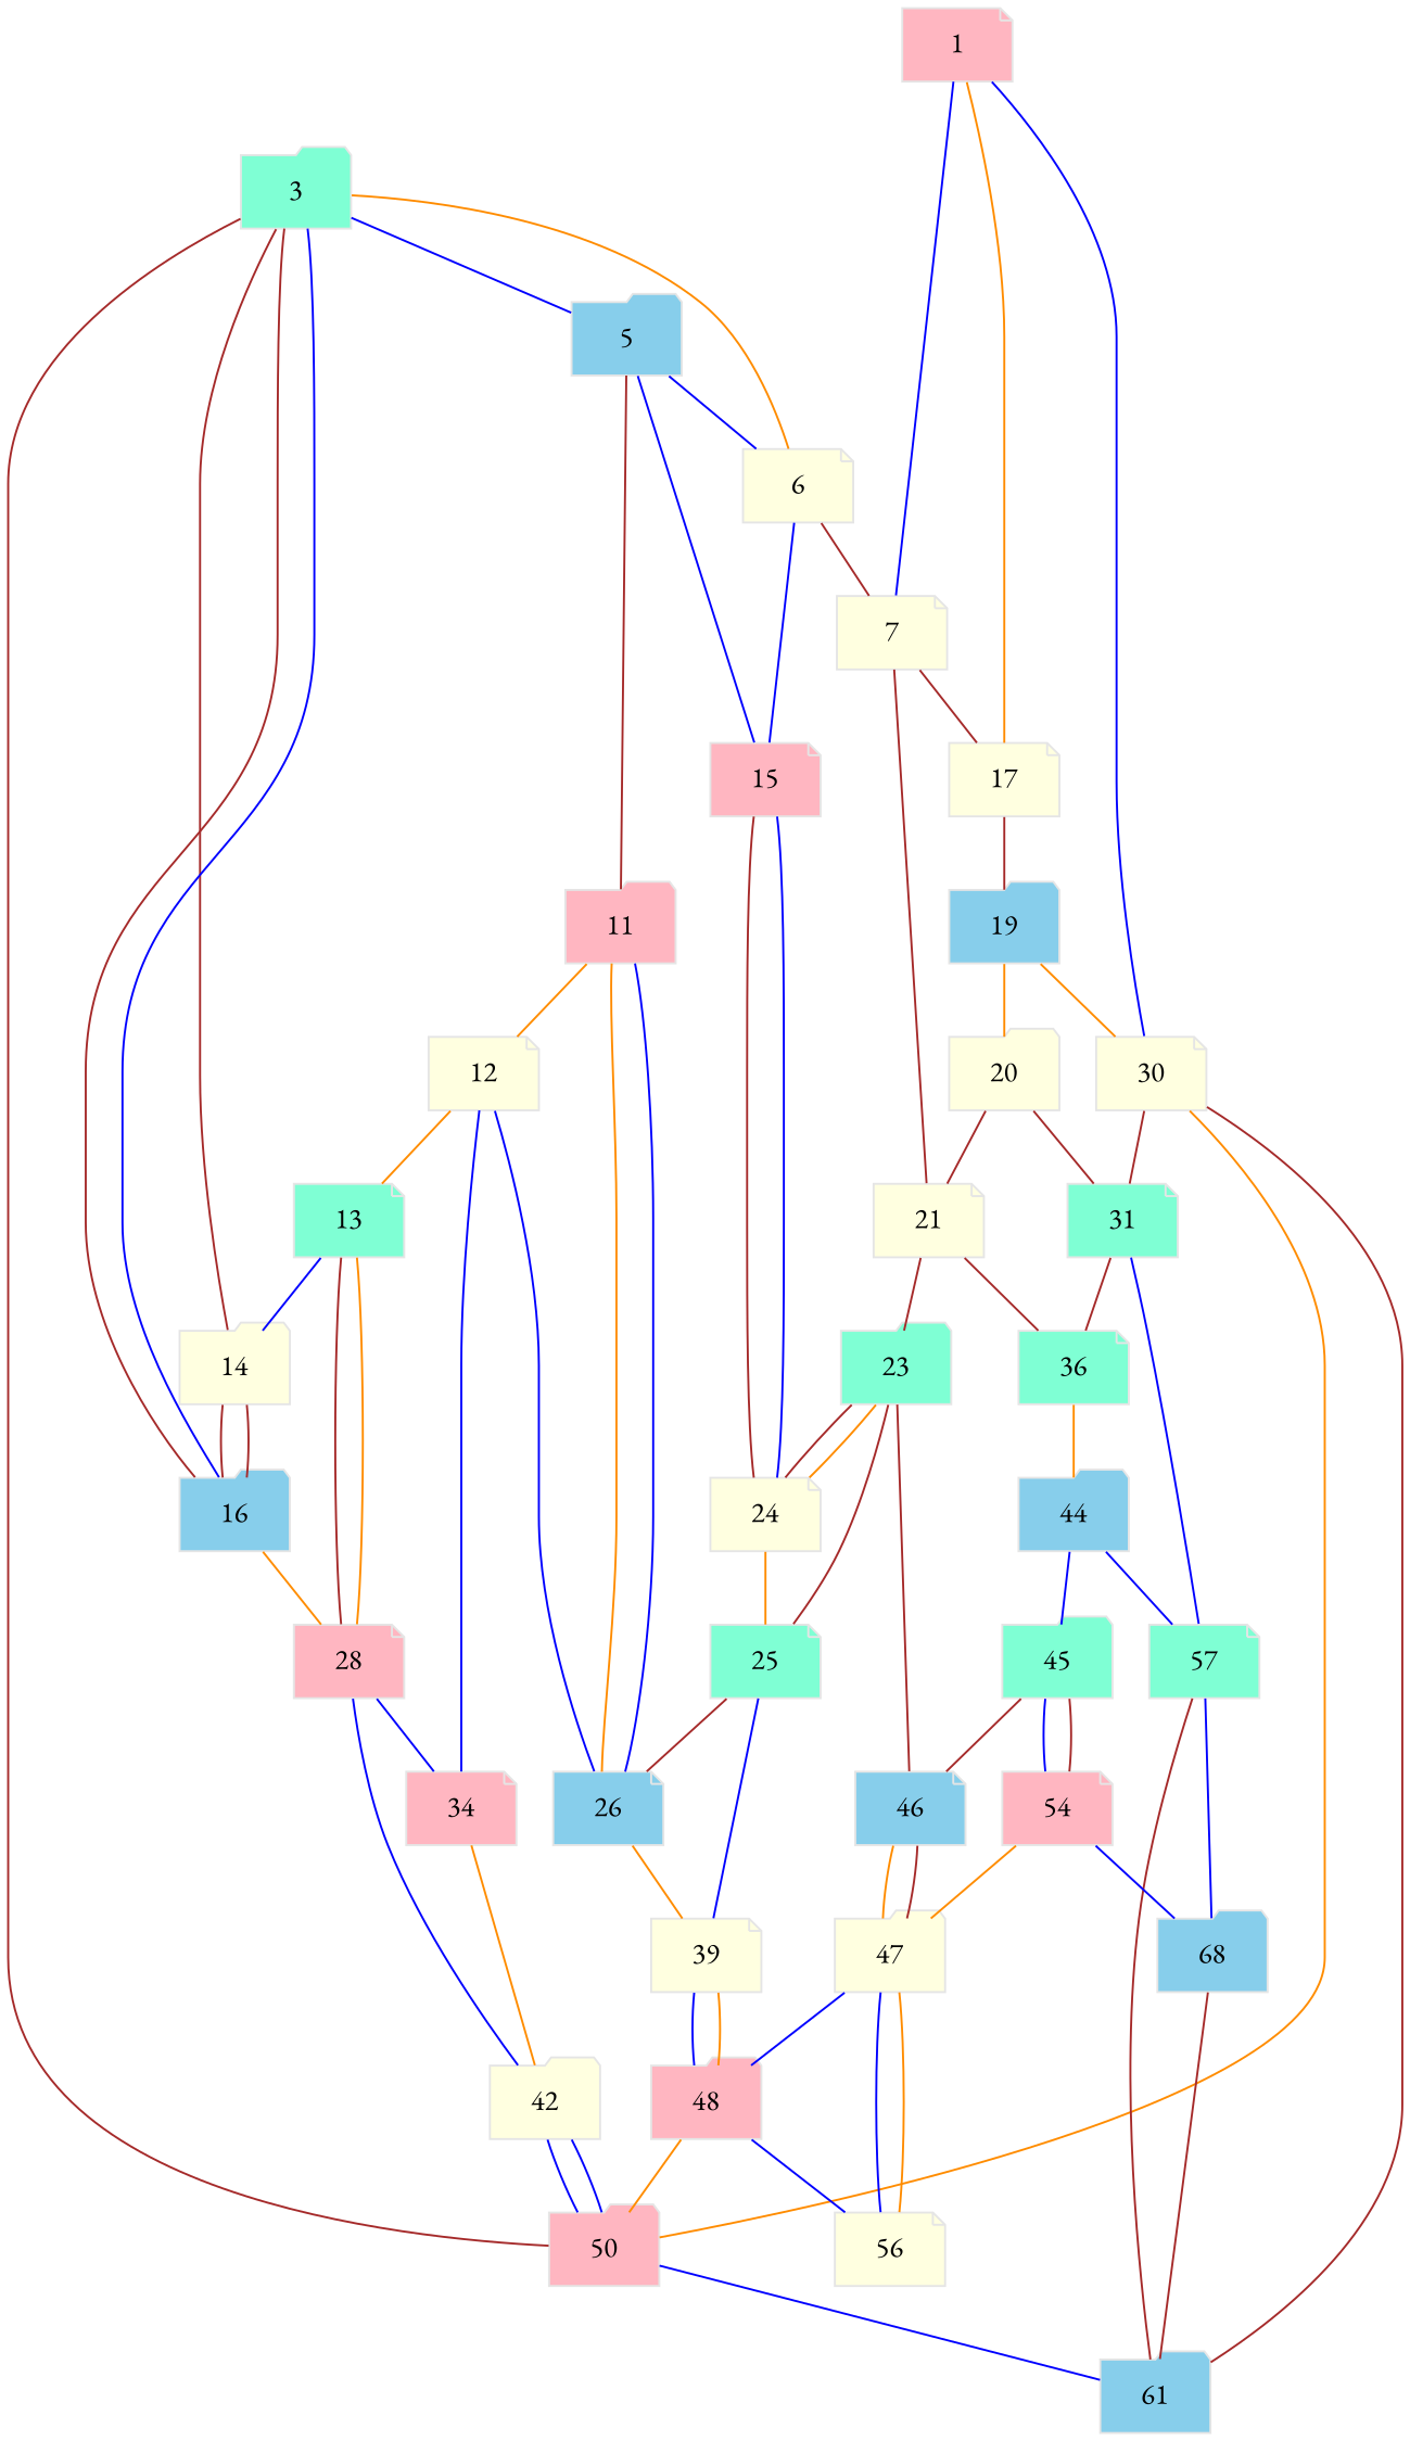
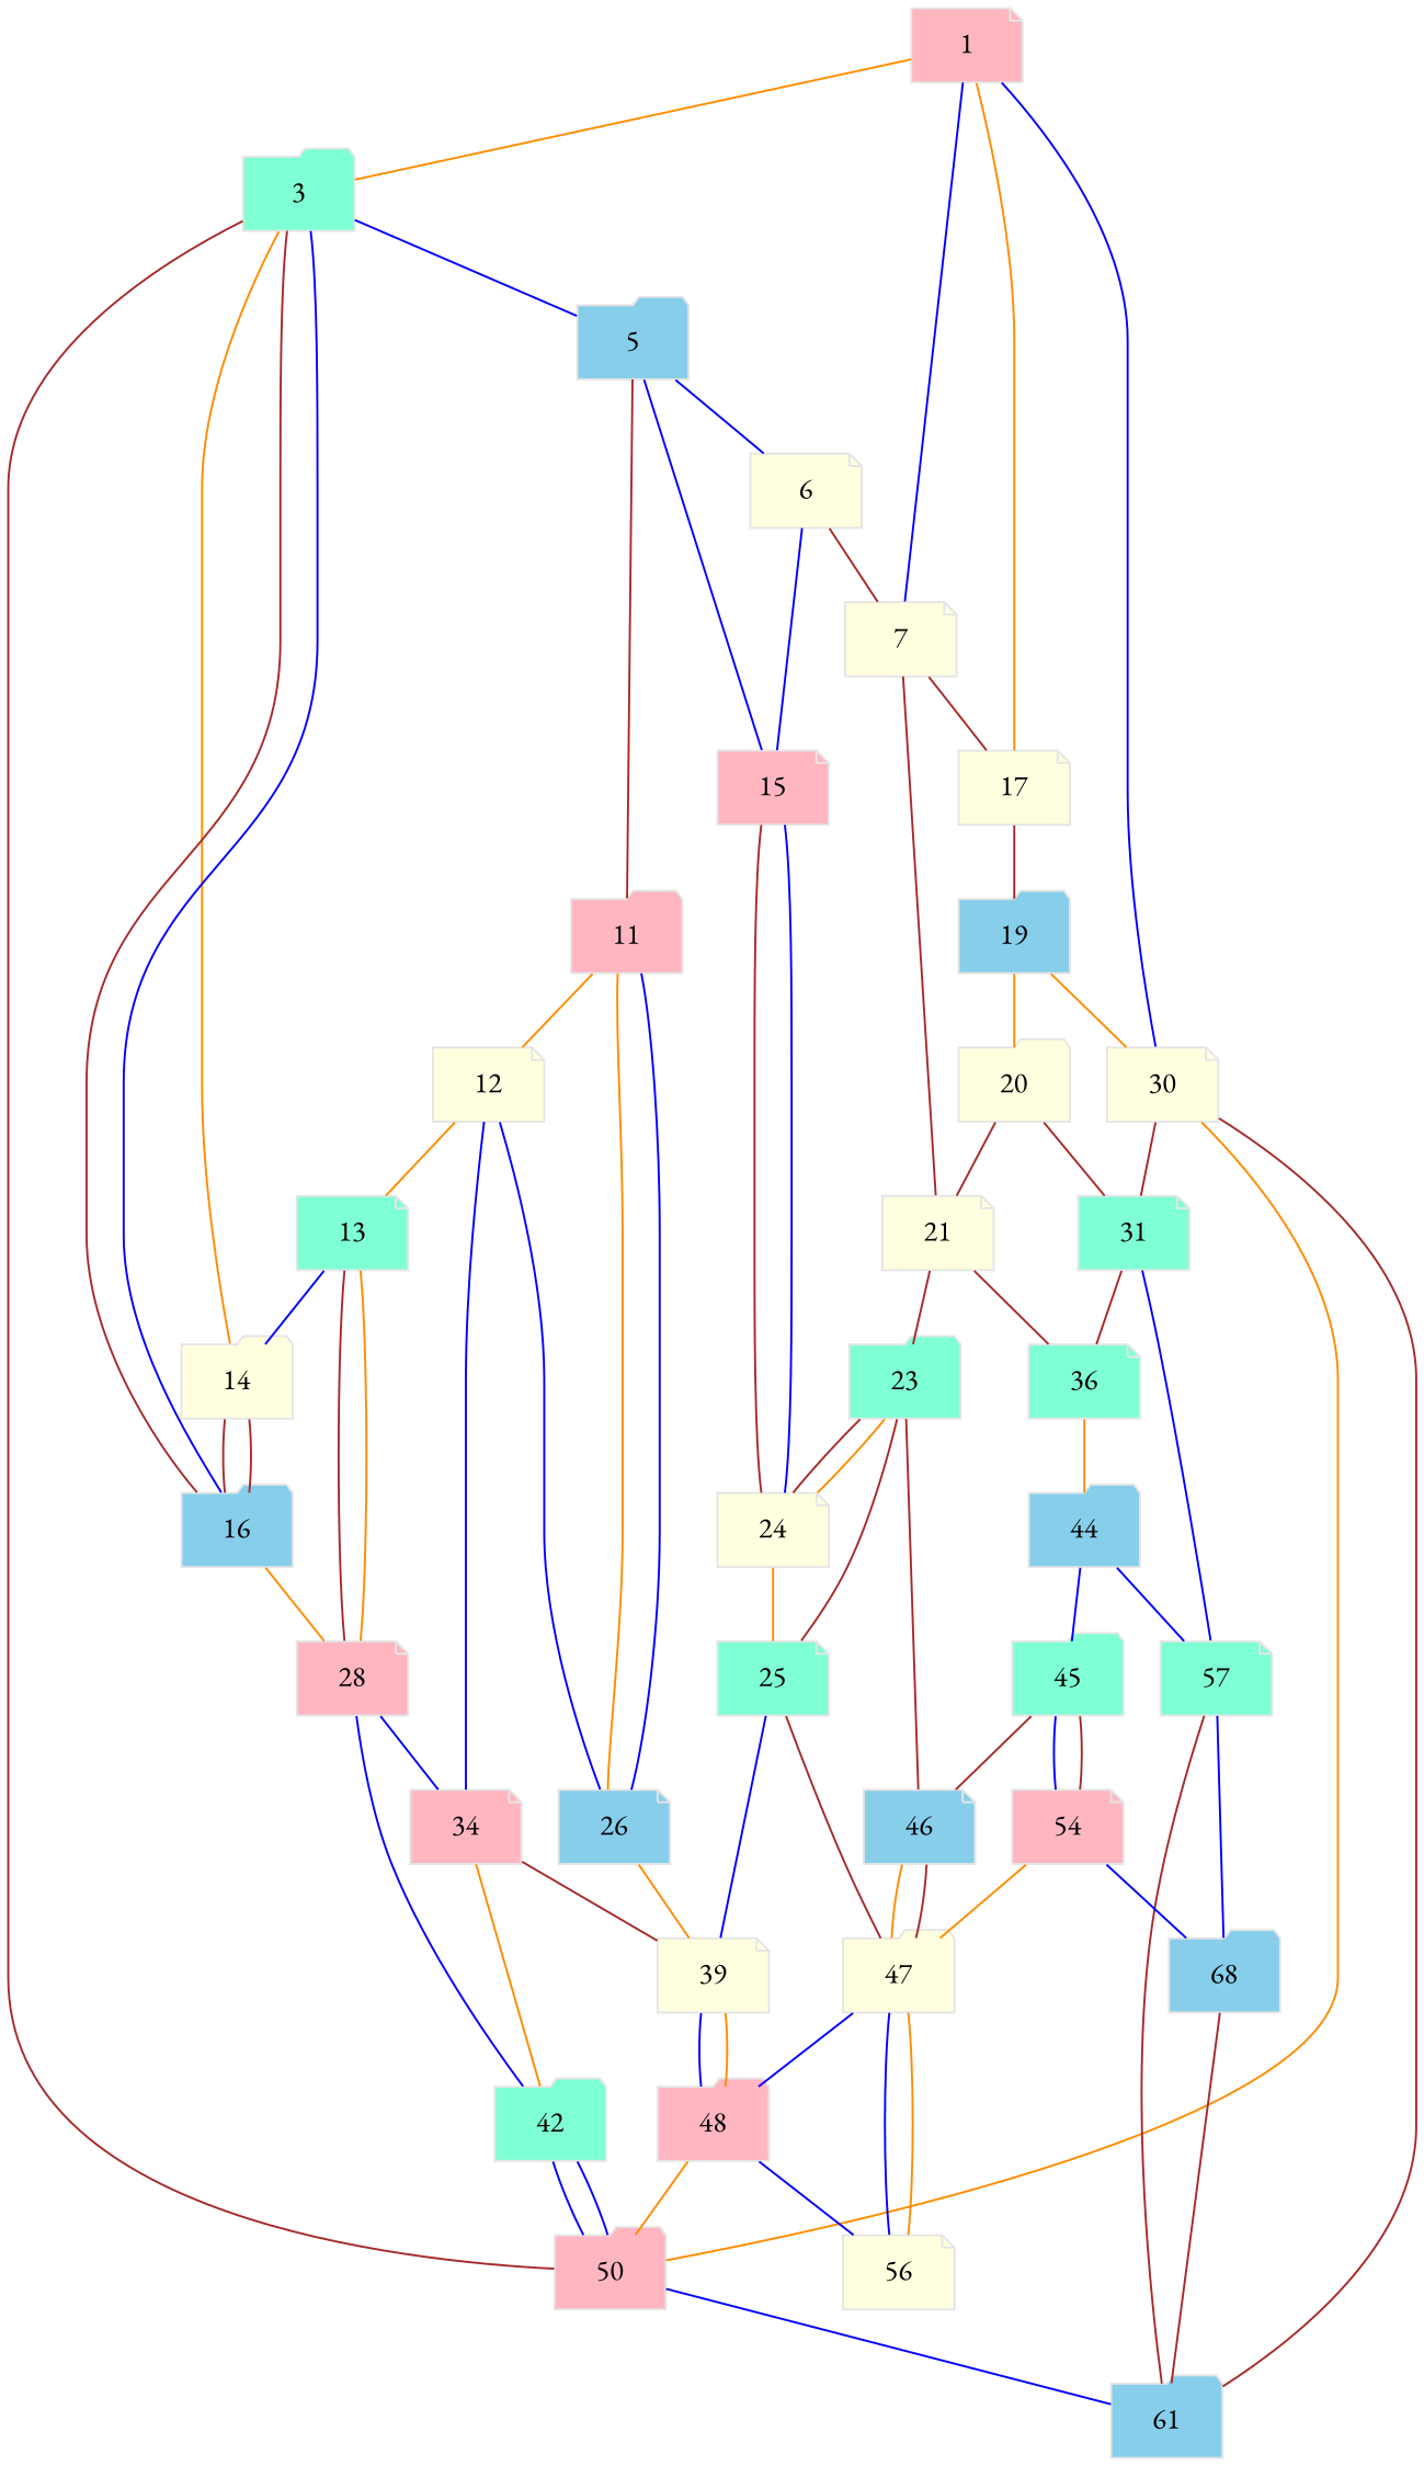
  graph {
    fontname="EB Garamond"
    node [color=gray90 fillcolor=lightyellow fontname="EB Garamond" shape=note style=filled]
    edge [color=brown fontname="EB Garamond"]
    1 [fillcolor=lightpink super="+2"]
    3 [fillcolor=aquamarine shape=folder super="+4"]
    7 [super="+8"]
    17 [super="+18"]
    30 [super="+49"]
    5 [fillcolor=skyblue shape=folder super="+10"]
    14 [shape=folder]
    16 [fillcolor=skyblue shape=folder]
    50 [fillcolor=lightpink shape=folder super="+51"]
    21 [super="+22"]
    19 [fillcolor=skyblue shape=folder super="+27"]
    31 [fillcolor=aquamarine super="+32"]
    61 [fillcolor=skyblue shape=folder super="+62"]
    6 [super="+9"]
    11 [fillcolor=lightpink shape=folder]
    15 [fillcolor=lightpink]
    28 [fillcolor=lightpink super="+29"]
    12 [super="+33"]
    26 [fillcolor=skyblue super="+35"]
    24
    23 [fillcolor=aquamarine shape=folder super="+43"]
    36 [fillcolor=aquamarine super="+37"]
    13 [fillcolor=aquamarine]
    34 [fillcolor=lightpink super="+41"]
    39 [super="+40"]
-   42 [shape=folder]
+   42 [fillcolor=aquamarine shape=folder]
    25 [fillcolor=aquamarine super="+38"]
    20 [shape=folder]
    57 [fillcolor=aquamarine super="+60"]
    46 [fillcolor=skyblue]
    44 [fillcolor=skyblue shape=folder super="+53"]
    47 [shape=folder]
    48 [fillcolor=lightpink shape=folder super="+52"]
    n34 [fillcolor=skyblue label=68 shape=folder super="+59"]
    45 [fillcolor=aquamarine shape=folder]
    56
    54 [fillcolor=lightpink super="+55"]
-   6 -- 3 [color=darkorange]
+   1 -- 3 [color=darkorange]
    1 -- 7 [color=blue]
    1 -- 17 [color=darkorange]
    1 -- 30 [color=blue]
    3 -- 5 [color=blue]
-   3 -- 14
+   3 -- 14 [color=darkorange]
    3 -- 16
    3 -- 16 [color=blue]
    3 -- 50
    7 -- 17
    7 -- 21
    17 -- 19 [weight=2]
    30 -- 50 [color=darkorange]
    30 -- 31
    30 -- 61
    5 -- 6 [color=blue]
    5 -- 11
    5 -- 15 [color=blue]
    14 -- 16
    14 -- 16
    16 -- 28 [color=darkorange]
    50 -- 61 [color=blue]
    21 -- 23
    21 -- 36
    19 -- 30 [color=darkorange]
    19 -- 20 [color=darkorange]
    31 -- 36
    31 -- 57 [color=blue]
    6 -- 7
    6 -- 15 [color=blue]
    11 -- 12 [color=darkorange]
    11 -- 26 [color=darkorange]
    11 -- 26 [color=blue]
    15 -- 24
    15 -- 24 [color=blue]
    28 -- 34 [color=blue]
    28 -- 42 [color=blue]
    12 -- 26 [color=blue]
    12 -- 13 [color=darkorange]
    12 -- 34 [color=blue]
    26 -- 39 [color=darkorange]
    24 -- 25 [color=darkorange]
    23 -- 24
    23 -- 24 [color=darkorange]
    23 -- 25
    23 -- 46
    36 -- 44 [color=darkorange weight=2]
    13 -- 14 [color=blue]
    13 -- 28
    13 -- 28 [color=darkorange]
+   34 -- 39
    34 -- 42 [color=darkorange]
    39 -- 48 [color=blue]
    39 -- 48 [color=darkorange]
    42 -- 50 [color=blue]
    42 -- 50 [color=blue]
-   25 -- 26
+   25 -- 47
    25 -- 39 [color=blue]
    20 -- 21
    20 -- 31
    57 -- 61
    57 -- n34 [color=blue]
    46 -- 47 [color=darkorange]
    46 -- 47
    44 -- 57 [color=blue]
    44 -- 45 [color=blue]
    47 -- 48 [color=blue]
    47 -- 56 [color=blue]
    47 -- 56 [color=darkorange]
    48 -- 50 [color=darkorange]
    48 -- 56 [color=blue]
    n34 -- 61
    45 -- 46
    45 -- 54 [color=blue]
    45 -- 54
    54 -- 47 [color=darkorange]
    54 -- n34 [color=blue weight=2]
  }
